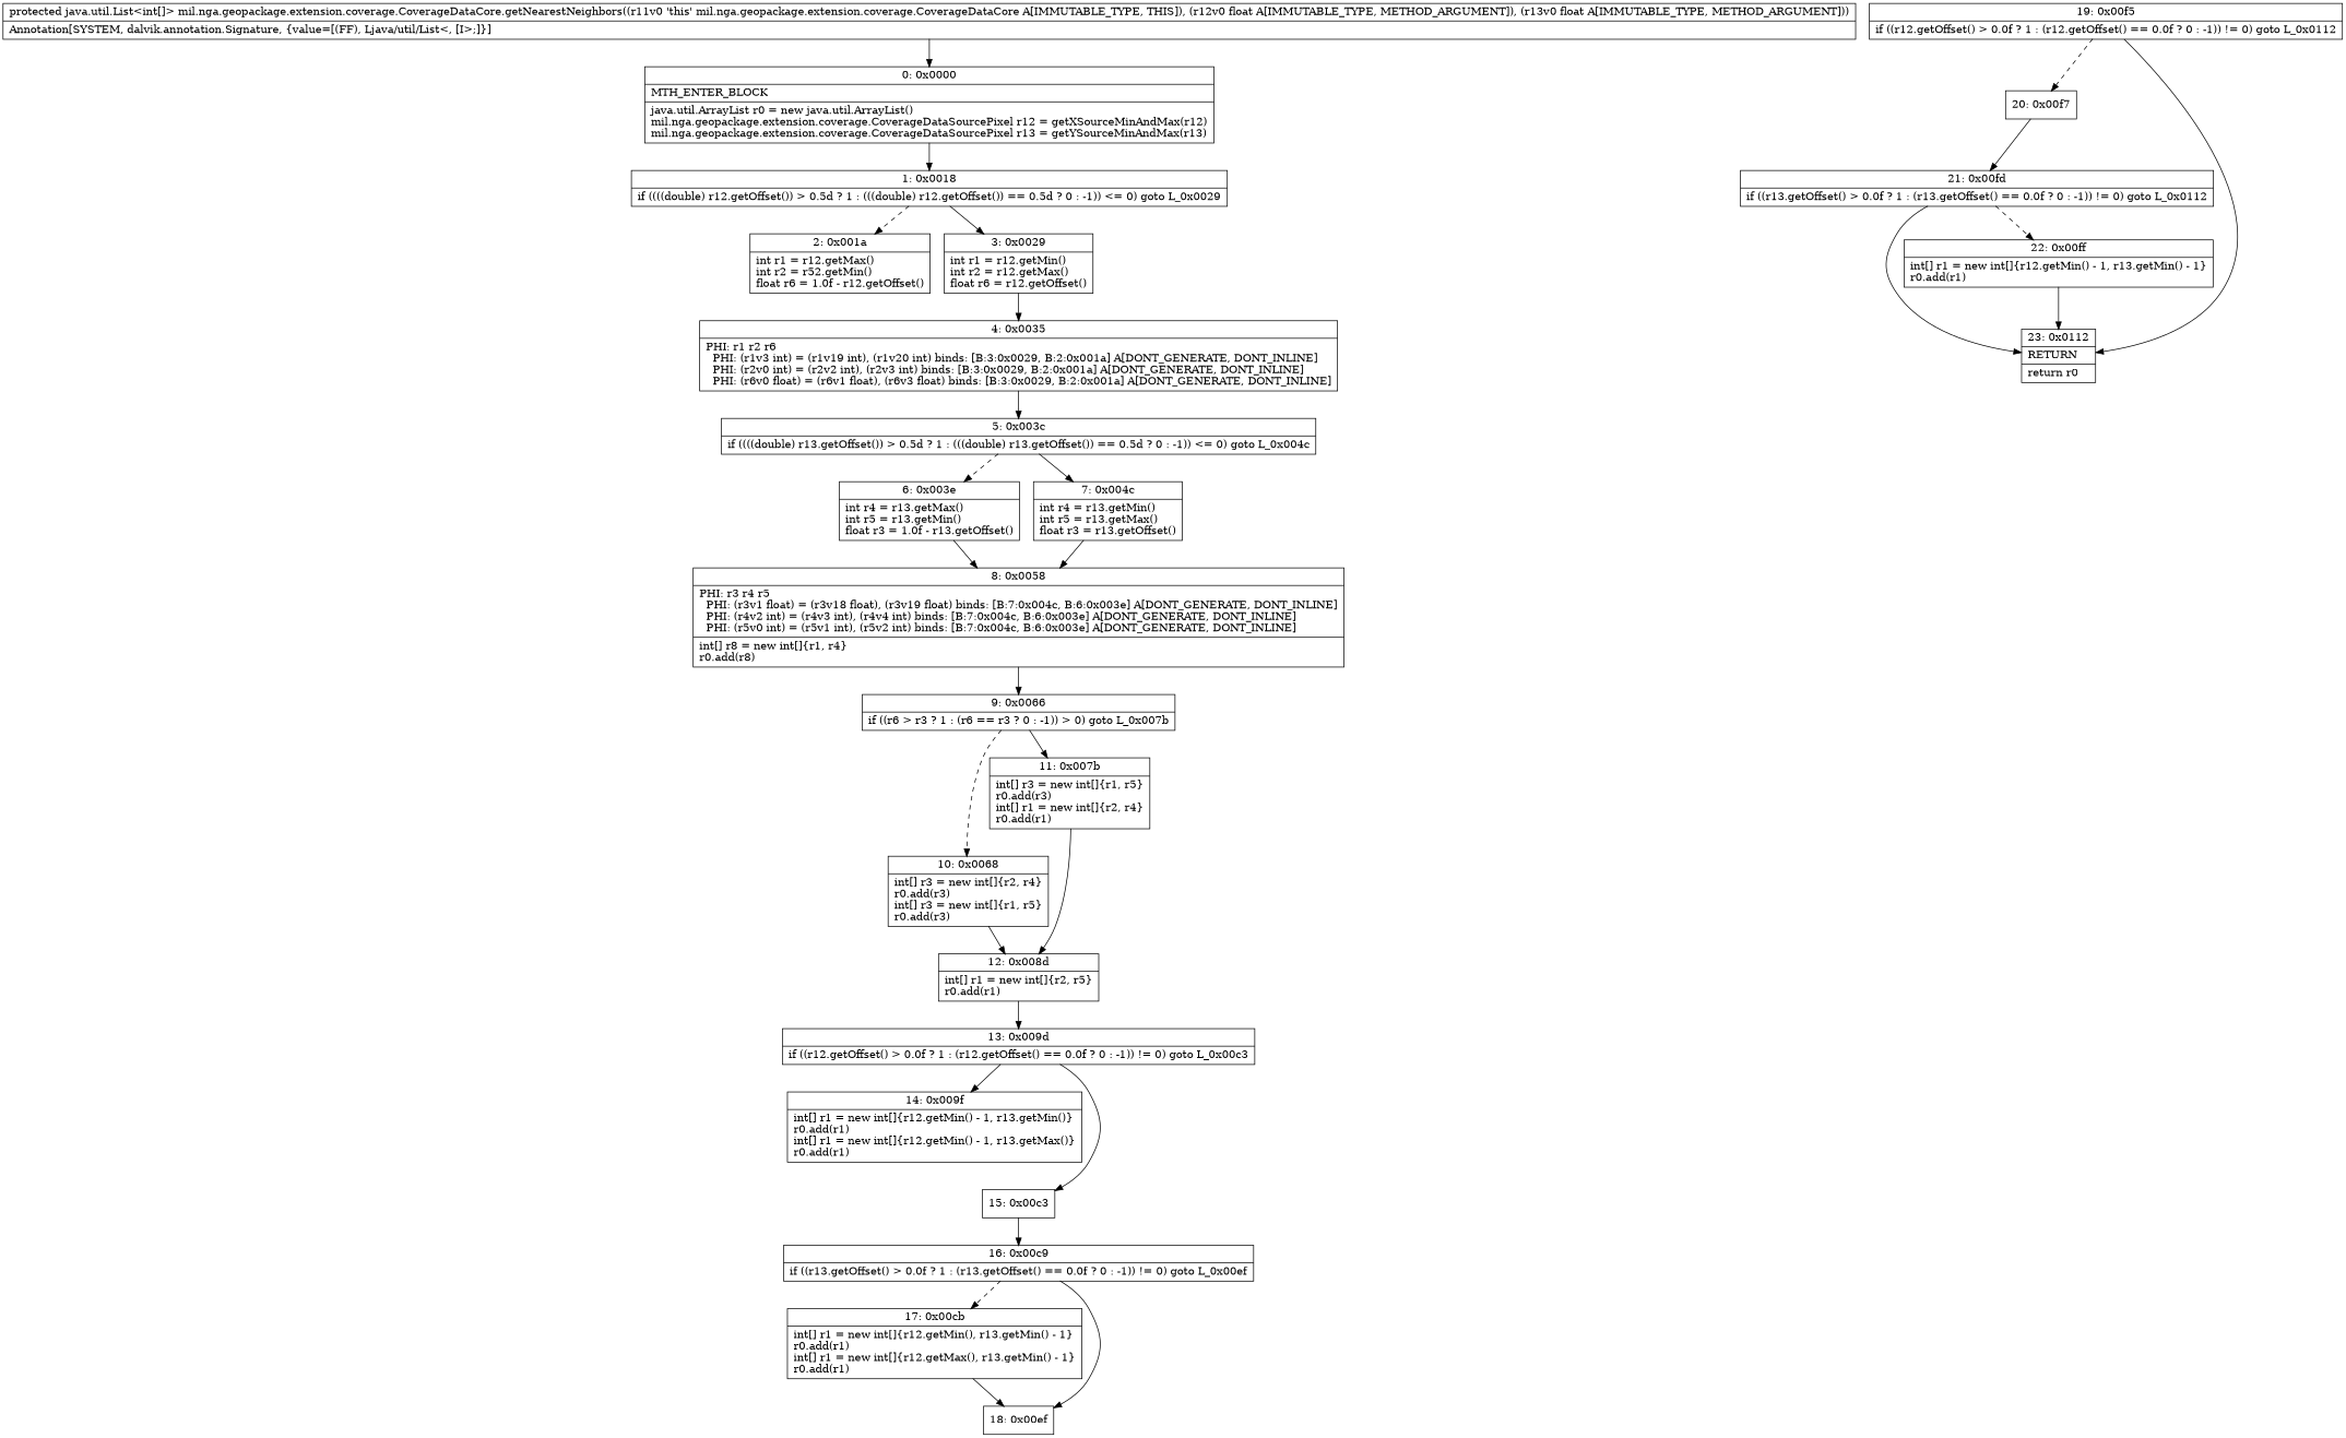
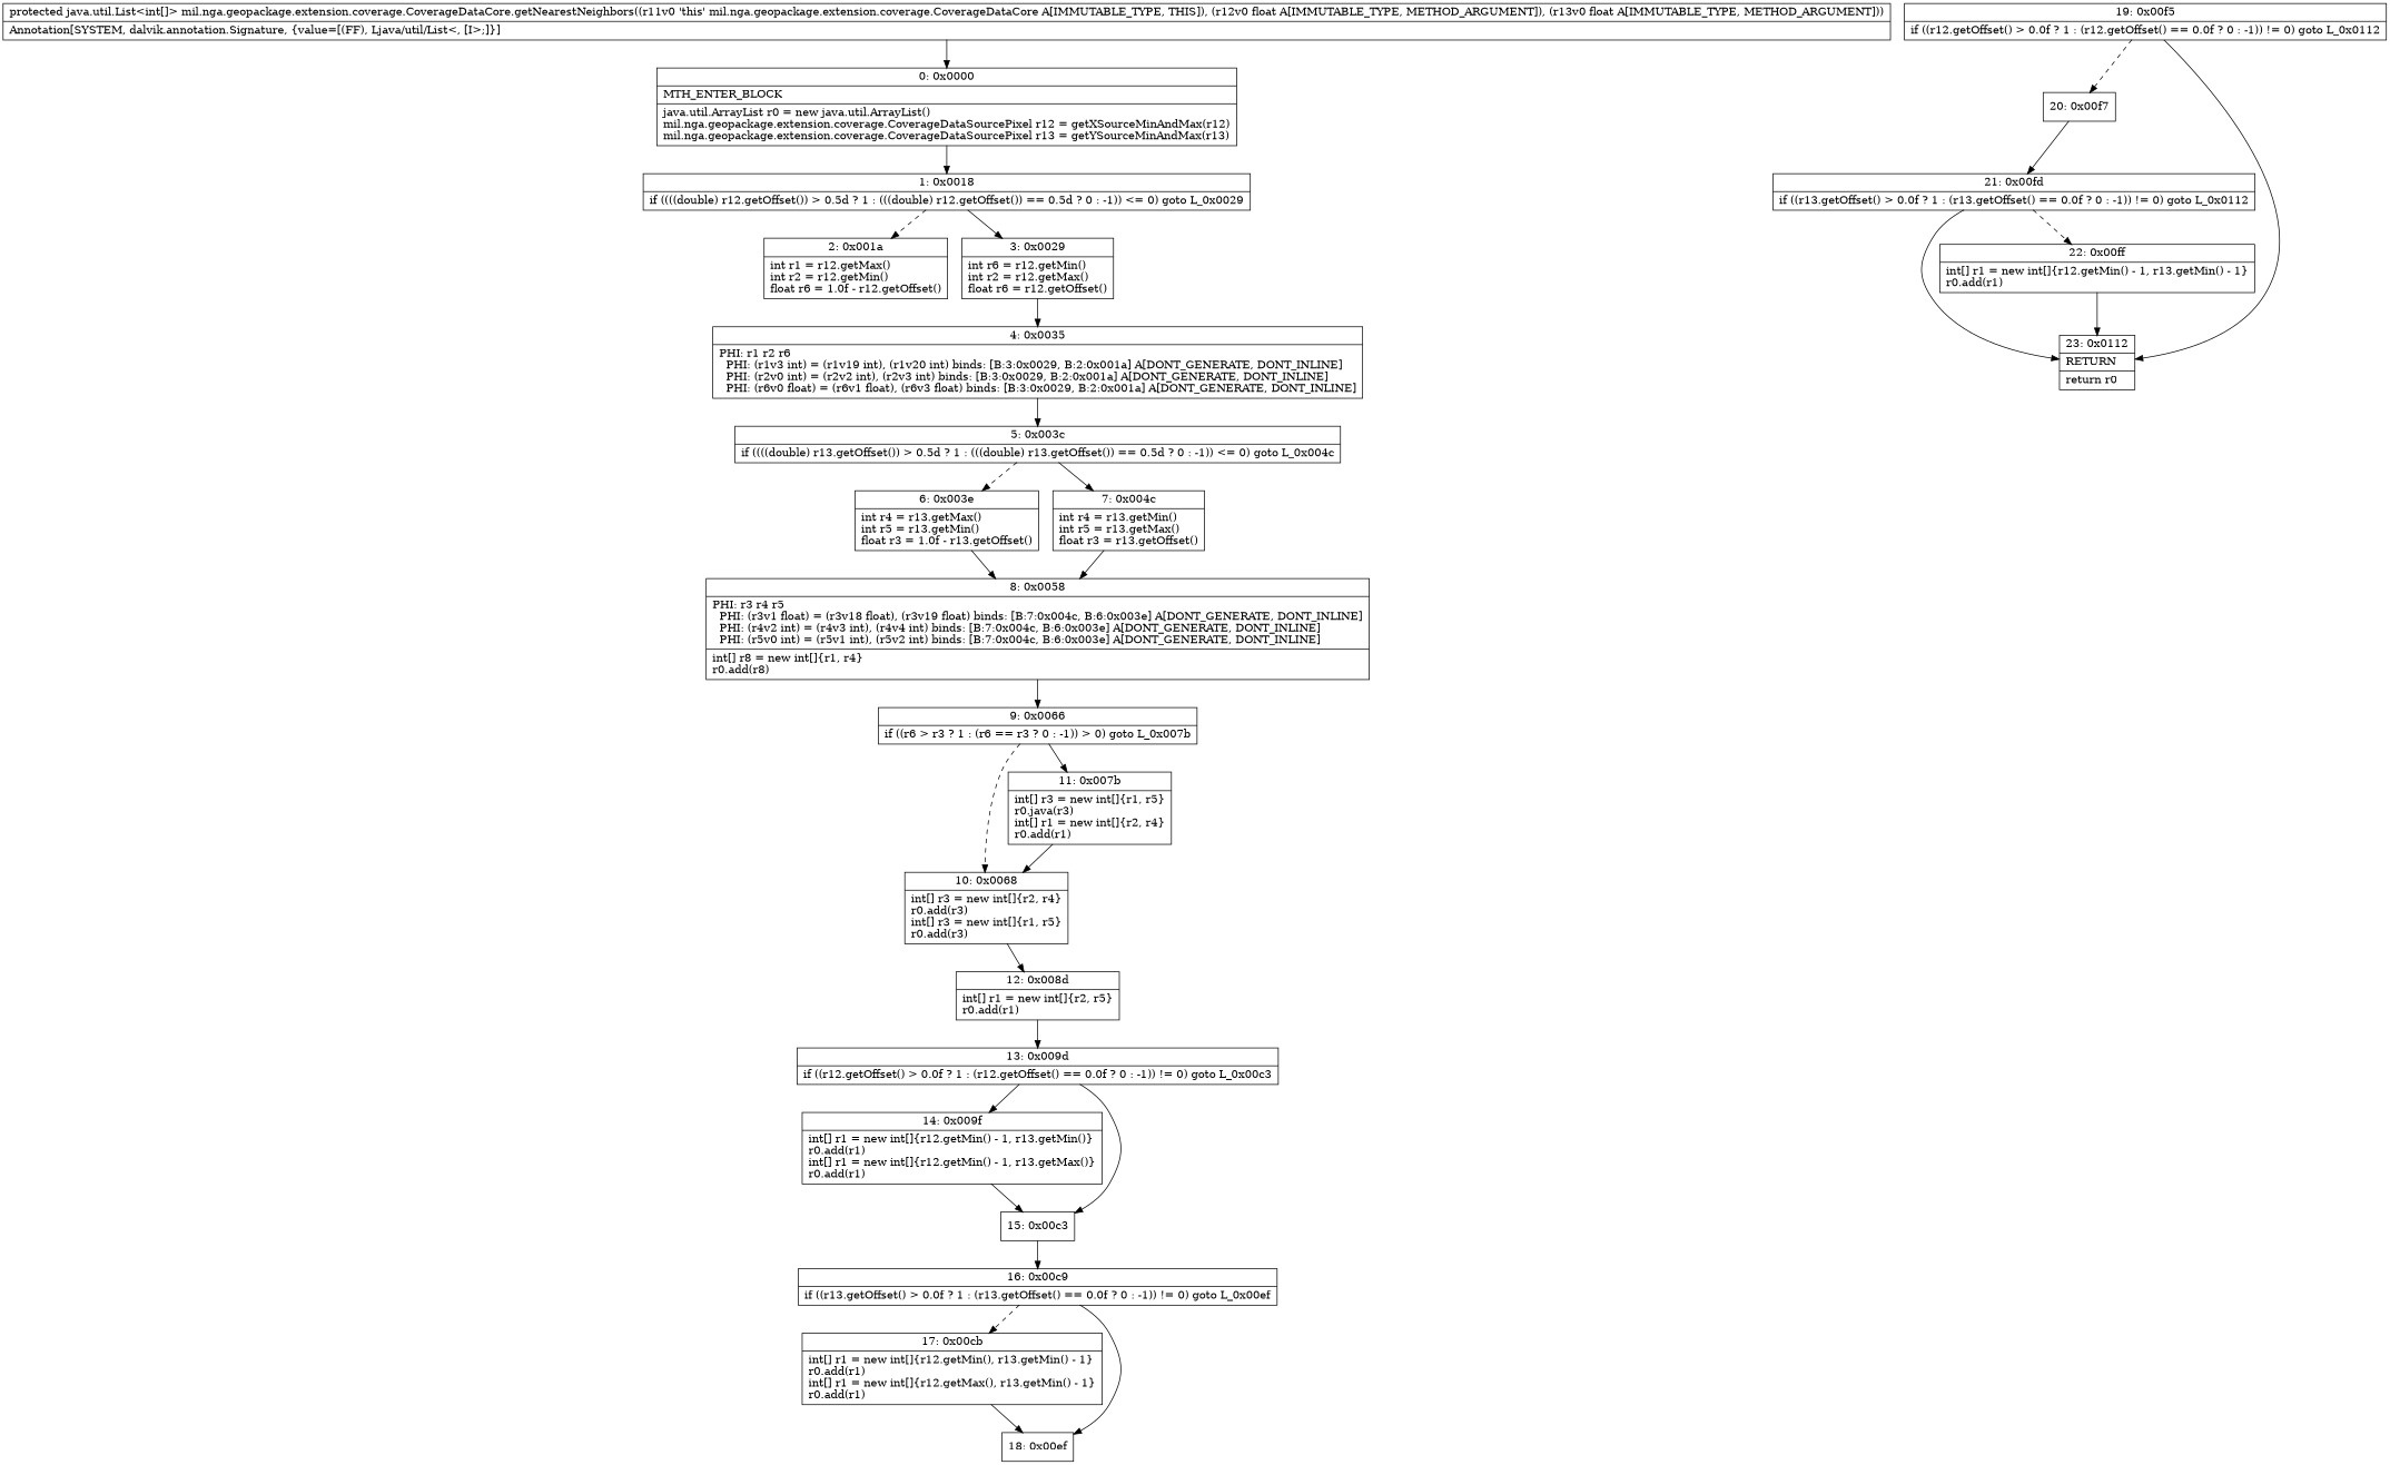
  digraph {
    node [shape=record]
    n1 [label="{0\:\ 0x0000|MTH_ENTER_BLOCK\l|java.util.ArrayList r0 = new java.util.ArrayList()\lmil.nga.geopackage.extension.coverage.CoverageDataSourcePixel r12 = getXSourceMinAndMax(r12)\lmil.nga.geopackage.extension.coverage.CoverageDataSourcePixel r13 = getYSourceMinAndMax(r13)\l}"]
    n2 [label="{1\:\ 0x0018|if ((((double) r12.getOffset()) \> 0.5d ? 1 : (((double) r12.getOffset()) == 0.5d ? 0 : \-1)) \<= 0) goto L_0x0029\l}"]
-   n3 [label="{2\:\ 0x001a|int r1 = r12.getMax()\lint r2 = r52.getMin()\lfloat r6 = 1.0f \- r12.getOffset()\l}"]
-   n4 [label="{3\:\ 0x0029|int r1 = r12.getMin()\lint r2 = r12.getMax()\lfloat r6 = r12.getOffset()\l}"]
+   n3 [label="{2\:\ 0x001a|int r1 = r12.getMax()\lint r2 = r12.getMin()\lfloat r6 = 1.0f \- r12.getOffset()\l}"]
+   n4 [label="{3\:\ 0x0029|int r6 = r12.getMin()\lint r2 = r12.getMax()\lfloat r6 = r12.getOffset()\l}"]
    n5 [label="{4\:\ 0x0035|PHI: r1 r2 r6 \l  PHI: (r1v3 int) = (r1v19 int), (r1v20 int) binds: [B:3:0x0029, B:2:0x001a] A[DONT_GENERATE, DONT_INLINE]\l  PHI: (r2v0 int) = (r2v2 int), (r2v3 int) binds: [B:3:0x0029, B:2:0x001a] A[DONT_GENERATE, DONT_INLINE]\l  PHI: (r6v0 float) = (r6v1 float), (r6v3 float) binds: [B:3:0x0029, B:2:0x001a] A[DONT_GENERATE, DONT_INLINE]\l}"]
    n6 [label="{5\:\ 0x003c|if ((((double) r13.getOffset()) \> 0.5d ? 1 : (((double) r13.getOffset()) == 0.5d ? 0 : \-1)) \<= 0) goto L_0x004c\l}"]
    n7 [label="{6\:\ 0x003e|int r4 = r13.getMax()\lint r5 = r13.getMin()\lfloat r3 = 1.0f \- r13.getOffset()\l}"]
    n8 [label="{7\:\ 0x004c|int r4 = r13.getMin()\lint r5 = r13.getMax()\lfloat r3 = r13.getOffset()\l}"]
    n9 [label="{8\:\ 0x0058|PHI: r3 r4 r5 \l  PHI: (r3v1 float) = (r3v18 float), (r3v19 float) binds: [B:7:0x004c, B:6:0x003e] A[DONT_GENERATE, DONT_INLINE]\l  PHI: (r4v2 int) = (r4v3 int), (r4v4 int) binds: [B:7:0x004c, B:6:0x003e] A[DONT_GENERATE, DONT_INLINE]\l  PHI: (r5v0 int) = (r5v1 int), (r5v2 int) binds: [B:7:0x004c, B:6:0x003e] A[DONT_GENERATE, DONT_INLINE]\l|int[] r8 = new int[]\{r1, r4\}\lr0.add(r8)\l}"]
    n10 [label="{9\:\ 0x0066|if ((r6 \> r3 ? 1 : (r6 == r3 ? 0 : \-1)) \> 0) goto L_0x007b\l}"]
    n11 [label="{10\:\ 0x0068|int[] r3 = new int[]\{r2, r4\}\lr0.add(r3)\lint[] r3 = new int[]\{r1, r5\}\lr0.add(r3)\l}"]
-   n12 [label="{11\:\ 0x007b|int[] r3 = new int[]\{r1, r5\}\lr0.add(r3)\lint[] r1 = new int[]\{r2, r4\}\lr0.add(r1)\l}"]
+   n12 [label="{11\:\ 0x007b|int[] r3 = new int[]\{r1, r5\}\lr0.java(r3)\lint[] r1 = new int[]\{r2, r4\}\lr0.add(r1)\l}"]
    n13 [label="{12\:\ 0x008d|int[] r1 = new int[]\{r2, r5\}\lr0.add(r1)\l}"]
    n14 [label="{13\:\ 0x009d|if ((r12.getOffset() \> 0.0f ? 1 : (r12.getOffset() == 0.0f ? 0 : \-1)) != 0) goto L_0x00c3\l}"]
    n15 [label="{14\:\ 0x009f|int[] r1 = new int[]\{r12.getMin() \- 1, r13.getMin()\}\lr0.add(r1)\lint[] r1 = new int[]\{r12.getMin() \- 1, r13.getMax()\}\lr0.add(r1)\l}"]
    n16 [label="{15\:\ 0x00c3}"]
    n17 [label="{16\:\ 0x00c9|if ((r13.getOffset() \> 0.0f ? 1 : (r13.getOffset() == 0.0f ? 0 : \-1)) != 0) goto L_0x00ef\l}"]
    n18 [label="{17\:\ 0x00cb|int[] r1 = new int[]\{r12.getMin(), r13.getMin() \- 1\}\lr0.add(r1)\lint[] r1 = new int[]\{r12.getMax(), r13.getMin() \- 1\}\lr0.add(r1)\l}"]
    n19 [label="{18\:\ 0x00ef}"]
    n20 [label="{19\:\ 0x00f5|if ((r12.getOffset() \> 0.0f ? 1 : (r12.getOffset() == 0.0f ? 0 : \-1)) != 0) goto L_0x0112\l}"]
    n21 [label="{20\:\ 0x00f7}"]
    n22 [label="{23\:\ 0x0112|RETURN\l|return r0\l}"]
    n23 [label="{21\:\ 0x00fd|if ((r13.getOffset() \> 0.0f ? 1 : (r13.getOffset() == 0.0f ? 0 : \-1)) != 0) goto L_0x0112\l}"]
    n24 [label="{22\:\ 0x00ff|int[] r1 = new int[]\{r12.getMin() \- 1, r13.getMin() \- 1\}\lr0.add(r1)\l}"]
    n25 [label="{protected java.util.List\<int[]\> mil.nga.geopackage.extension.coverage.CoverageDataCore.getNearestNeighbors((r11v0 'this' mil.nga.geopackage.extension.coverage.CoverageDataCore A[IMMUTABLE_TYPE, THIS]), (r12v0 float A[IMMUTABLE_TYPE, METHOD_ARGUMENT]), (r13v0 float A[IMMUTABLE_TYPE, METHOD_ARGUMENT]))  | Annotation[SYSTEM, dalvik.annotation.Signature, \{value=[(FF), Ljava\/util\/List\<, [I\>;]\}]\l}"]
    n1 -> n2
    n2 -> n3 [style=dashed]
    n2 -> n4
    n4 -> n5
    n5 -> n6
    n6 -> n7 [style=dashed]
    n6 -> n8
    n7 -> n9
    n8 -> n9
    n9 -> n10
    n10 -> n11 [style=dashed]
    n10 -> n12
    n11 -> n13
-   n12 -> n13
+   n12 -> n11
    n13 -> n14
    n14 -> n15 [style=solid]
    n14 -> n16
+   n15 -> n16
    n16 -> n17
    n17 -> n18 [style=dashed]
    n17 -> n19
    n18 -> n19
    n20 -> n21 [style=dashed]
    n20 -> n22
    n21 -> n23
    n23 -> n22
    n23 -> n24 [style=dashed]
    n24 -> n22
    n25 -> n1
  }
